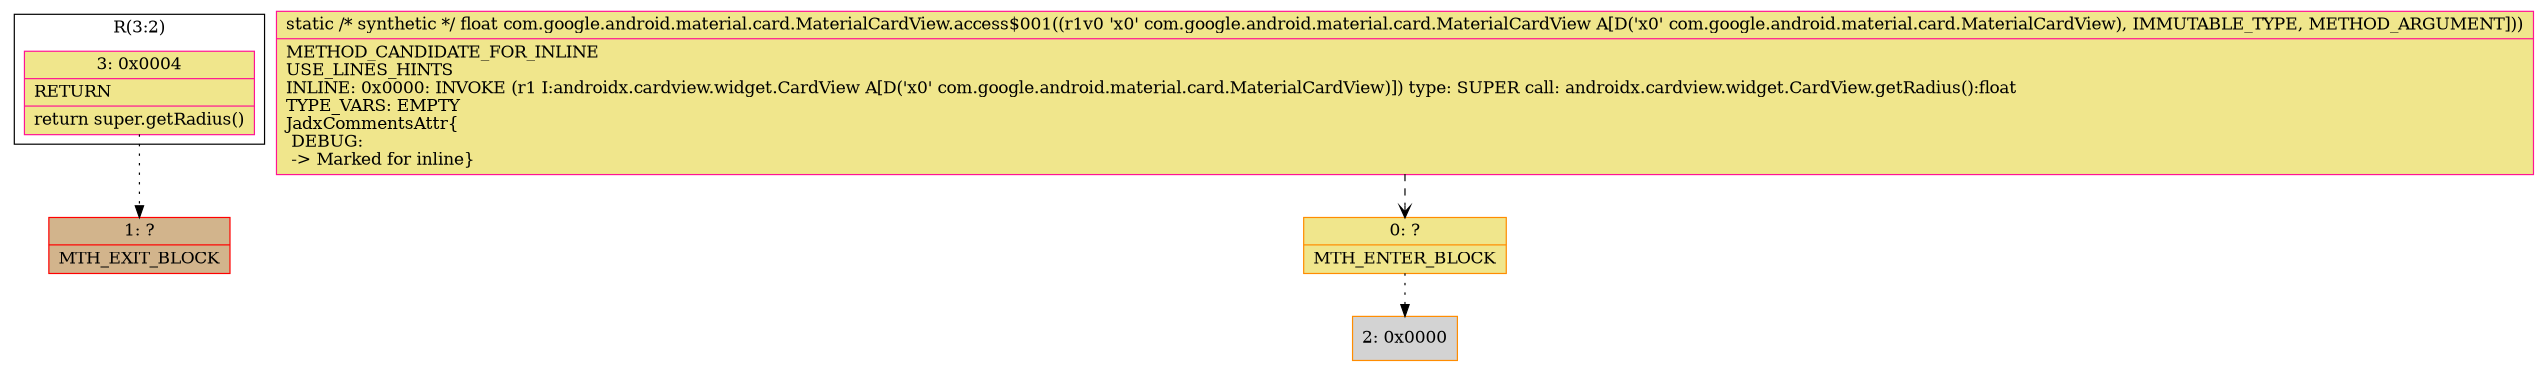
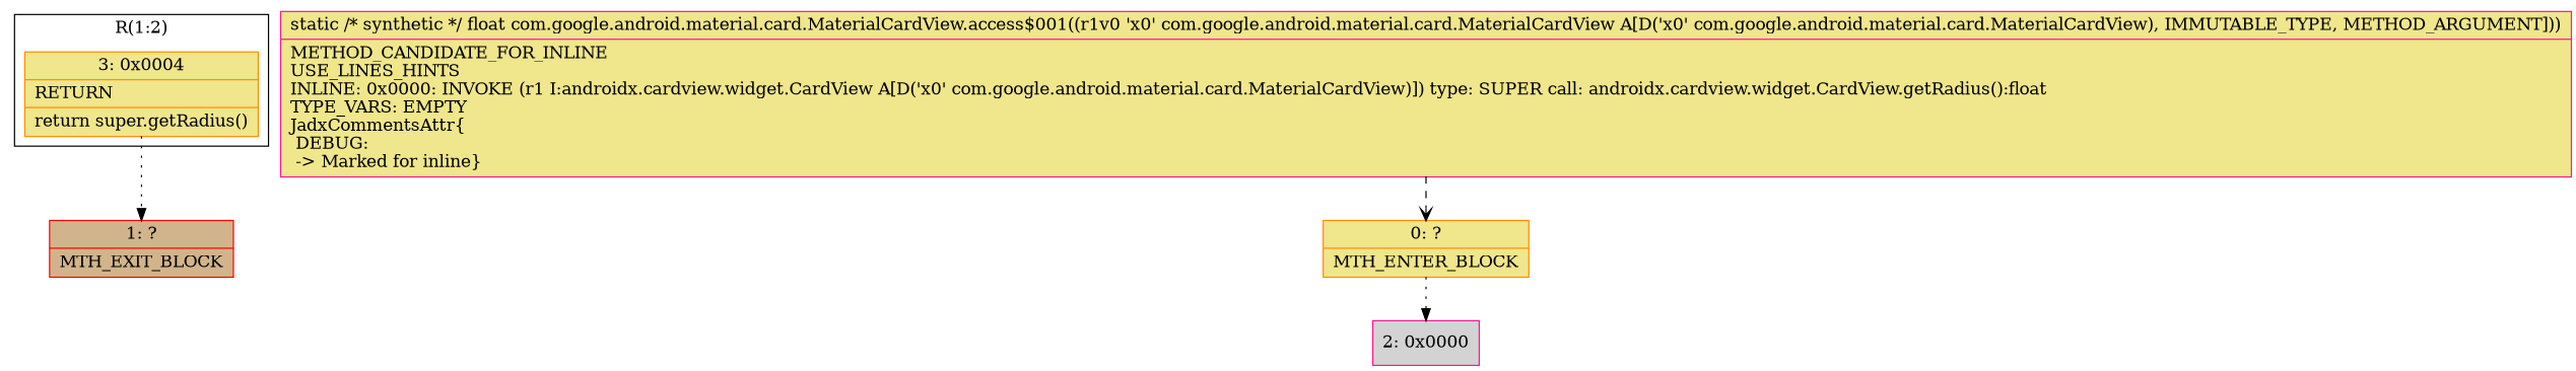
  digraph {
    node [color=darkorange fillcolor=khaki shape=record style=filled]
    edge [arrowhead=normal style=dotted]
-   n1 [color=deeppink label="{3\:\ 0x0004|RETURN\l|return super.getRadius()\l}"]
+   n1 [label="{3\:\ 0x0004|RETURN\l|return super.getRadius()\l}"]
    n2 [color=red fillcolor=tan label="{1\:\ ?|MTH_EXIT_BLOCK\l}"]
    n3 [label="{0\:\ ?|MTH_ENTER_BLOCK\l}"]
-   n4 [fillcolor=lightgrey label="{2\:\ 0x0000}"]
+   n4 [color=deeppink fillcolor=lightgrey label="{2\:\ 0x0000}"]
    n5 [color=deeppink label="{static \/* synthetic *\/ float com.google.android.material.card.MaterialCardView.access$001((r1v0 'x0' com.google.android.material.card.MaterialCardView A[D('x0' com.google.android.material.card.MaterialCardView), IMMUTABLE_TYPE, METHOD_ARGUMENT]))  | METHOD_CANDIDATE_FOR_INLINE\lUSE_LINES_HINTS\lINLINE: 0x0000: INVOKE  (r1 I:androidx.cardview.widget.CardView A[D('x0' com.google.android.material.card.MaterialCardView)]) type: SUPER call: androidx.cardview.widget.CardView.getRadius():float\lTYPE_VARS: EMPTY\lJadxCommentsAttr\{\l DEBUG: \l \-\> Marked for inline\}\l}"]
    subgraph cluster_1 {
-     label="R(3:2)"
+     label="R(1:2)"
      n1
    }
    n1 -> n2
    n3 -> n4
    n5 -> n3 [arrowhead=vee style=dashed]
  }
